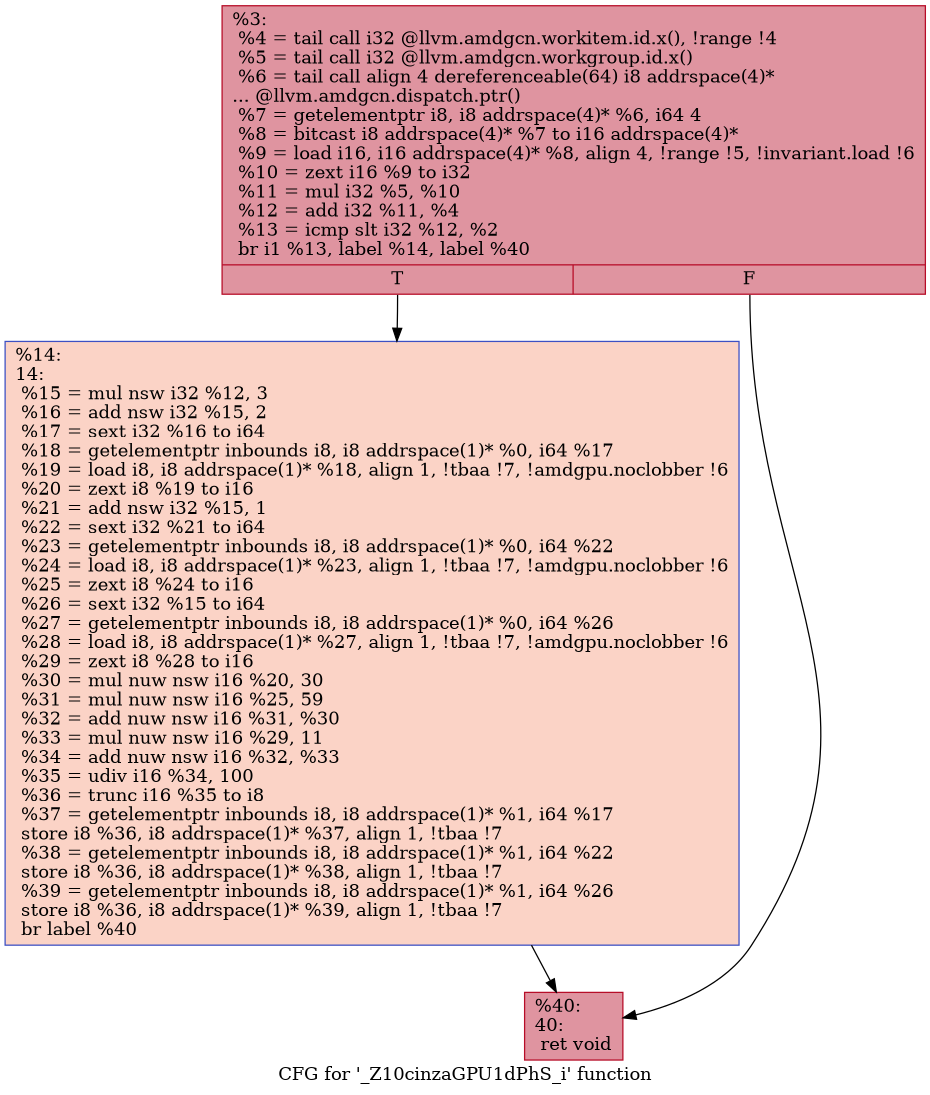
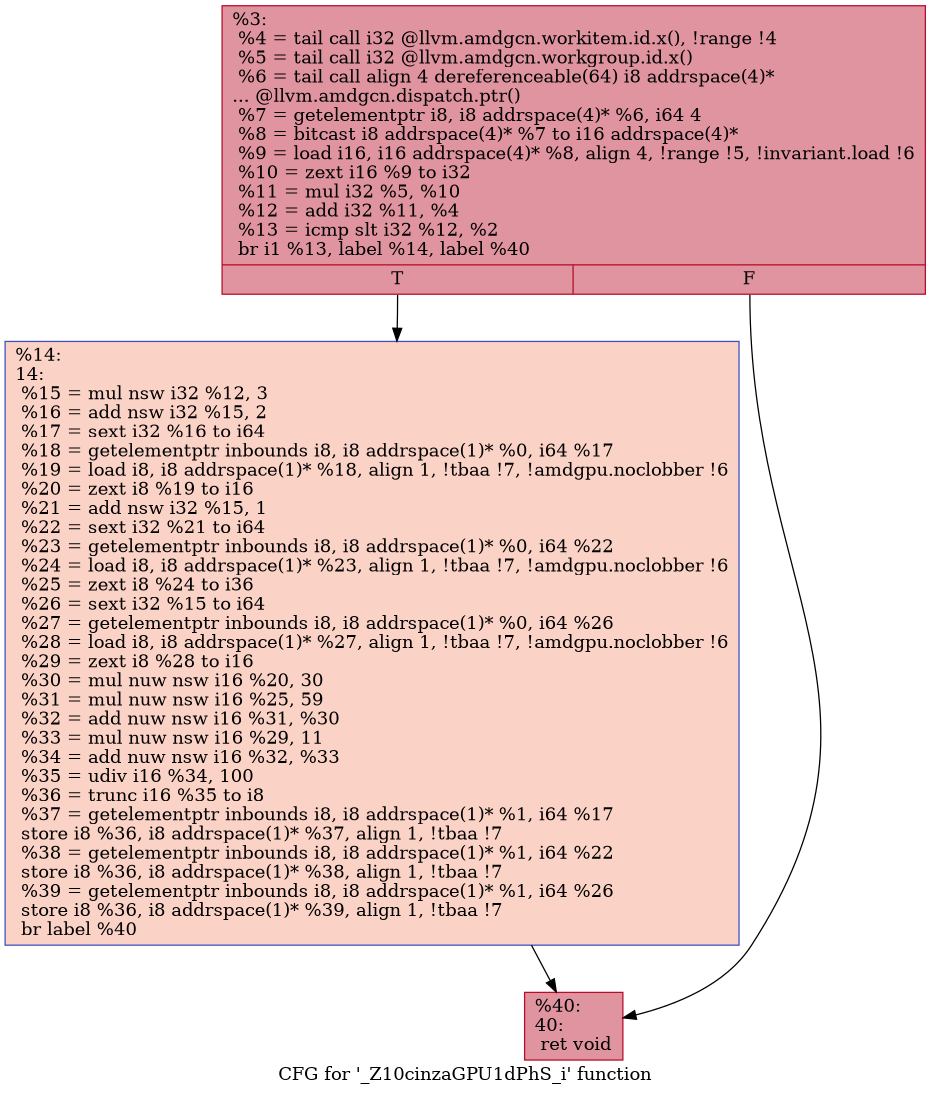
  digraph {
    label="CFG for '_Z10cinzaGPU1dPhS_i' function"
    node [color="#b70d28ff" fillcolor="#b70d2870" shape=record style=filled]
    n1 [label="{%3:\l  %4 = tail call i32 @llvm.amdgcn.workitem.id.x(), !range !4\l  %5 = tail call i32 @llvm.amdgcn.workgroup.id.x()\l  %6 = tail call align 4 dereferenceable(64) i8 addrspace(4)*\l... @llvm.amdgcn.dispatch.ptr()\l  %7 = getelementptr i8, i8 addrspace(4)* %6, i64 4\l  %8 = bitcast i8 addrspace(4)* %7 to i16 addrspace(4)*\l  %9 = load i16, i16 addrspace(4)* %8, align 4, !range !5, !invariant.load !6\l  %10 = zext i16 %9 to i32\l  %11 = mul i32 %5, %10\l  %12 = add i32 %11, %4\l  %13 = icmp slt i32 %12, %2\l  br i1 %13, label %14, label %40\l|{<s0>T|<s1>F}}"]
-   n2 [color="#3d50c3ff" fillcolor="#f59c7d70" label="{%14:\l14:                                               \l  %15 = mul nsw i32 %12, 3\l  %16 = add nsw i32 %15, 2\l  %17 = sext i32 %16 to i64\l  %18 = getelementptr inbounds i8, i8 addrspace(1)* %0, i64 %17\l  %19 = load i8, i8 addrspace(1)* %18, align 1, !tbaa !7, !amdgpu.noclobber !6\l  %20 = zext i8 %19 to i16\l  %21 = add nsw i32 %15, 1\l  %22 = sext i32 %21 to i64\l  %23 = getelementptr inbounds i8, i8 addrspace(1)* %0, i64 %22\l  %24 = load i8, i8 addrspace(1)* %23, align 1, !tbaa !7, !amdgpu.noclobber !6\l  %25 = zext i8 %24 to i16\l  %26 = sext i32 %15 to i64\l  %27 = getelementptr inbounds i8, i8 addrspace(1)* %0, i64 %26\l  %28 = load i8, i8 addrspace(1)* %27, align 1, !tbaa !7, !amdgpu.noclobber !6\l  %29 = zext i8 %28 to i16\l  %30 = mul nuw nsw i16 %20, 30\l  %31 = mul nuw nsw i16 %25, 59\l  %32 = add nuw nsw i16 %31, %30\l  %33 = mul nuw nsw i16 %29, 11\l  %34 = add nuw nsw i16 %32, %33\l  %35 = udiv i16 %34, 100\l  %36 = trunc i16 %35 to i8\l  %37 = getelementptr inbounds i8, i8 addrspace(1)* %1, i64 %17\l  store i8 %36, i8 addrspace(1)* %37, align 1, !tbaa !7\l  %38 = getelementptr inbounds i8, i8 addrspace(1)* %1, i64 %22\l  store i8 %36, i8 addrspace(1)* %38, align 1, !tbaa !7\l  %39 = getelementptr inbounds i8, i8 addrspace(1)* %1, i64 %26\l  store i8 %36, i8 addrspace(1)* %39, align 1, !tbaa !7\l  br label %40\l}"]
+   n2 [color="#3d50c3ff" fillcolor="#f59c7d70" label="{%14:\l14:                                               \l  %15 = mul nsw i32 %12, 3\l  %16 = add nsw i32 %15, 2\l  %17 = sext i32 %16 to i64\l  %18 = getelementptr inbounds i8, i8 addrspace(1)* %0, i64 %17\l  %19 = load i8, i8 addrspace(1)* %18, align 1, !tbaa !7, !amdgpu.noclobber !6\l  %20 = zext i8 %19 to i16\l  %21 = add nsw i32 %15, 1\l  %22 = sext i32 %21 to i64\l  %23 = getelementptr inbounds i8, i8 addrspace(1)* %0, i64 %22\l  %24 = load i8, i8 addrspace(1)* %23, align 1, !tbaa !7, !amdgpu.noclobber !6\l  %25 = zext i8 %24 to i36\l  %26 = sext i32 %15 to i64\l  %27 = getelementptr inbounds i8, i8 addrspace(1)* %0, i64 %26\l  %28 = load i8, i8 addrspace(1)* %27, align 1, !tbaa !7, !amdgpu.noclobber !6\l  %29 = zext i8 %28 to i16\l  %30 = mul nuw nsw i16 %20, 30\l  %31 = mul nuw nsw i16 %25, 59\l  %32 = add nuw nsw i16 %31, %30\l  %33 = mul nuw nsw i16 %29, 11\l  %34 = add nuw nsw i16 %32, %33\l  %35 = udiv i16 %34, 100\l  %36 = trunc i16 %35 to i8\l  %37 = getelementptr inbounds i8, i8 addrspace(1)* %1, i64 %17\l  store i8 %36, i8 addrspace(1)* %37, align 1, !tbaa !7\l  %38 = getelementptr inbounds i8, i8 addrspace(1)* %1, i64 %22\l  store i8 %36, i8 addrspace(1)* %38, align 1, !tbaa !7\l  %39 = getelementptr inbounds i8, i8 addrspace(1)* %1, i64 %26\l  store i8 %36, i8 addrspace(1)* %39, align 1, !tbaa !7\l  br label %40\l}"]
    n3 [label="{%40:\l40:                                               \l  ret void\l}"]
    n1 -> n2 [tailport=s0]
    n1 -> n3 [tailport=s1]
    n2 -> n3
  }
